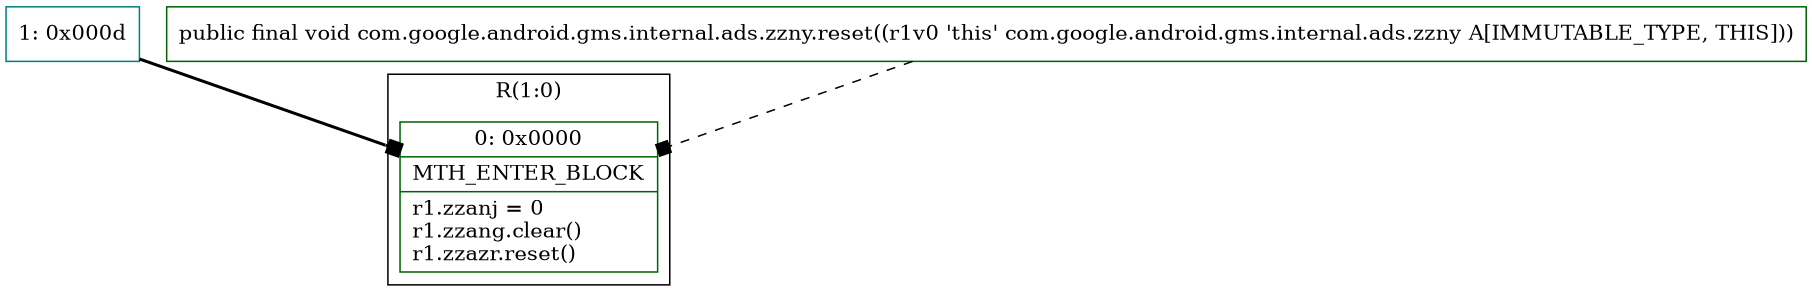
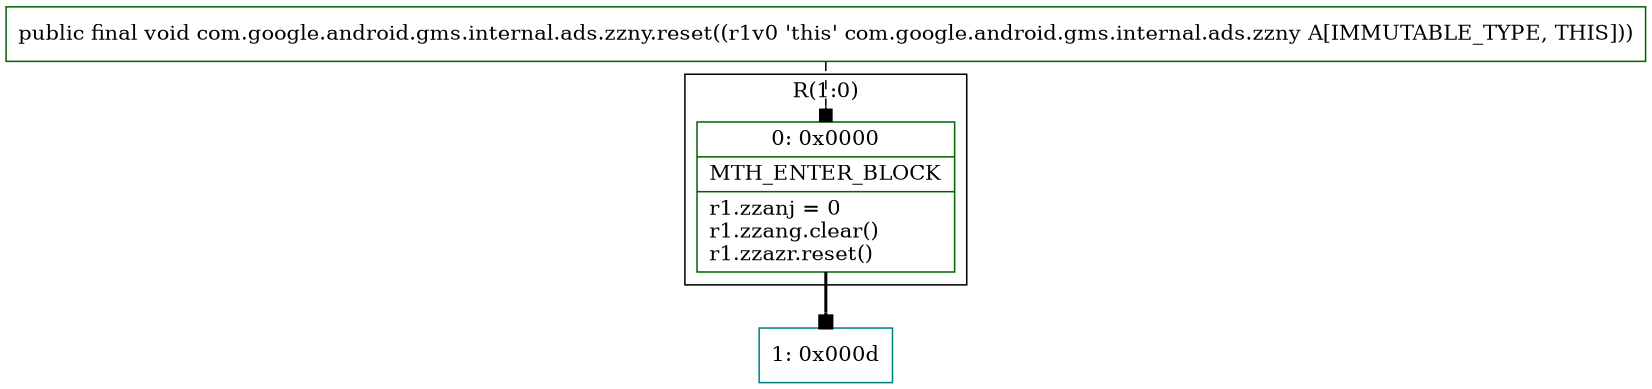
  digraph {
    node [color=darkgreen shape=record]
    edge [arrowhead=box]
    n1 [label="{0\:\ 0x0000|MTH_ENTER_BLOCK\l|r1.zzanj = 0\lr1.zzang.clear()\lr1.zzazr.reset()\l}"]
    n2 [color=teal label="{1\:\ 0x000d}"]
    n3 [label="{public final void com.google.android.gms.internal.ads.zzny.reset((r1v0 'this' com.google.android.gms.internal.ads.zzny A[IMMUTABLE_TYPE, THIS])) }"]
    subgraph cluster_1 {
      label="R(1:0)"
      n1
    }
-   n2 -> n1 [style=bold]
+   n1 -> n2 [style=bold]
    n3 -> n1 [style=dashed]
  }
